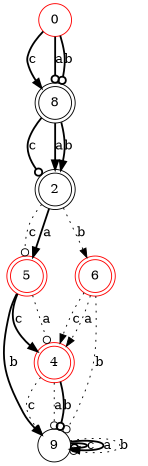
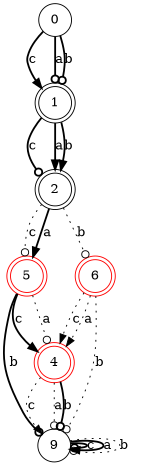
  digraph {
    node [color=red shape=doublecircle]
    edge [arrowhead=odot style=bold]
-   n1 [label=0 shape=circle]
-   n2 [color=black label=8]
+   n1 [color=black label=0 shape=circle]
+   n2 [color=black label=1]
    n3 [color=black label=2]
    n4 [label=5]
    n5 [label=6]
    n6 [color=black label=9 shape=circle]
    n7 [label=4]
    n1 -> n2 [arrowhead=normal label=c]
    n1 -> n2 [label=a]
    n1 -> n2 [label=b]
    n2 -> n3 [label=c]
    n2 -> n3 [arrowhead=normal label=a]
    n2 -> n3 [arrowhead=normal label=b]
    n3 -> n4 [label=c style=dotted]
    n3 -> n4 [arrowhead=normal label=a]
-   n3 -> n5 [arrowhead=normal label=b style=dotted]
-   n4 -> n6 [arrowhead=normal label=b]
+   n3 -> n5 [label=b style=dotted]
+   n4 -> n6 [label=b]
    n4 -> n7 [arrowhead=normal label=c]
    n4 -> n7 [label=a style=dotted]
    n5 -> n6 [label=b style=dotted]
    n5 -> n7 [arrowhead=normal label=c style=dotted]
    n5 -> n7 [arrowhead=normal label=a style=dotted]
    n6 -> n6 [label=c]
    n6 -> n6 [arrowhead=normal label=a]
    n6 -> n6 [label=b style=dotted]
    n7 -> n6 [arrowhead=normal label=c style=dotted]
    n7 -> n6 [label=a style=dotted]
    n7 -> n6 [label=b]
  }
